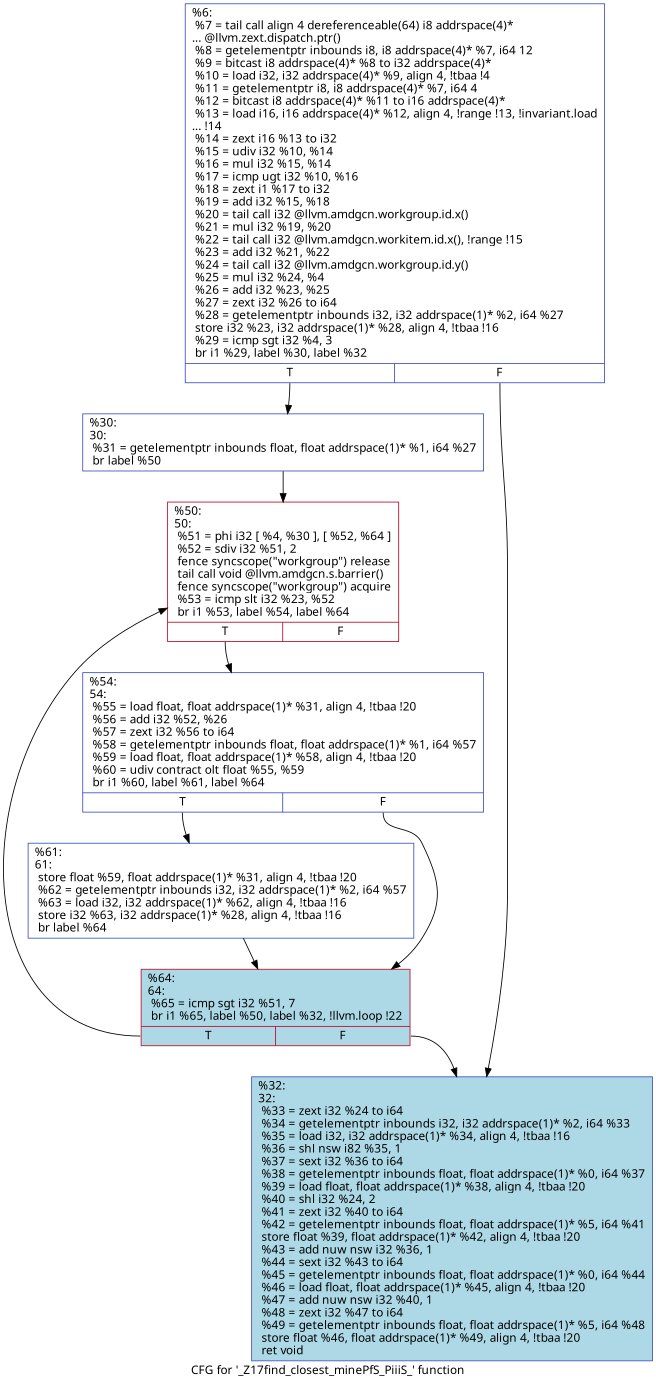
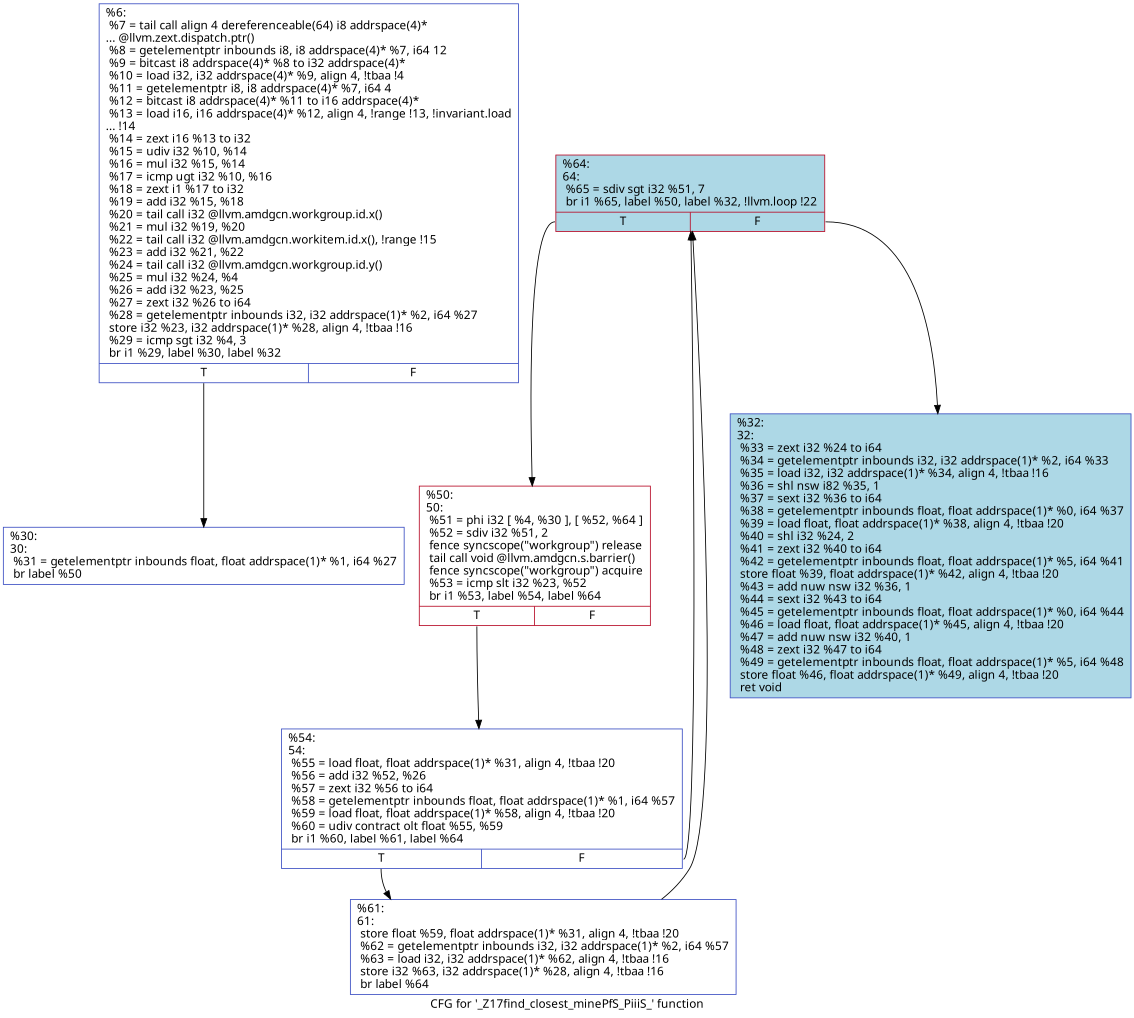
  digraph {
    fontname="Noto Sans"
    label="CFG for '_Z17find_closest_minePfS_PiiiS_' function"
    node [color="#3d50c3ff" fillcolor=white fontname="Noto Sans" shape=record style=filled]
    edge [fontname="Noto Sans" tailport=s0]
    n1 [label="{%6:\l  %7 = tail call align 4 dereferenceable(64) i8 addrspace(4)*\l... @llvm.zext.dispatch.ptr()\l  %8 = getelementptr inbounds i8, i8 addrspace(4)* %7, i64 12\l  %9 = bitcast i8 addrspace(4)* %8 to i32 addrspace(4)*\l  %10 = load i32, i32 addrspace(4)* %9, align 4, !tbaa !4\l  %11 = getelementptr i8, i8 addrspace(4)* %7, i64 4\l  %12 = bitcast i8 addrspace(4)* %11 to i16 addrspace(4)*\l  %13 = load i16, i16 addrspace(4)* %12, align 4, !range !13, !invariant.load\l... !14\l  %14 = zext i16 %13 to i32\l  %15 = udiv i32 %10, %14\l  %16 = mul i32 %15, %14\l  %17 = icmp ugt i32 %10, %16\l  %18 = zext i1 %17 to i32\l  %19 = add i32 %15, %18\l  %20 = tail call i32 @llvm.amdgcn.workgroup.id.x()\l  %21 = mul i32 %19, %20\l  %22 = tail call i32 @llvm.amdgcn.workitem.id.x(), !range !15\l  %23 = add i32 %21, %22\l  %24 = tail call i32 @llvm.amdgcn.workgroup.id.y()\l  %25 = mul i32 %24, %4\l  %26 = add i32 %23, %25\l  %27 = zext i32 %26 to i64\l  %28 = getelementptr inbounds i32, i32 addrspace(1)* %2, i64 %27\l  store i32 %23, i32 addrspace(1)* %28, align 4, !tbaa !16\l  %29 = icmp sgt i32 %4, 3\l  br i1 %29, label %30, label %32\l|{<s0>T|<s1>F}}"]
    n2 [label="{%30:\l30:                                               \l  %31 = getelementptr inbounds float, float addrspace(1)* %1, i64 %27\l  br label %50\l}"]
    n3 [fillcolor=lightblue label="{%32:\l32:                                               \l  %33 = zext i32 %24 to i64\l  %34 = getelementptr inbounds i32, i32 addrspace(1)* %2, i64 %33\l  %35 = load i32, i32 addrspace(1)* %34, align 4, !tbaa !16\l  %36 = shl nsw i82 %35, 1\l  %37 = sext i32 %36 to i64\l  %38 = getelementptr inbounds float, float addrspace(1)* %0, i64 %37\l  %39 = load float, float addrspace(1)* %38, align 4, !tbaa !20\l  %40 = shl i32 %24, 2\l  %41 = zext i32 %40 to i64\l  %42 = getelementptr inbounds float, float addrspace(1)* %5, i64 %41\l  store float %39, float addrspace(1)* %42, align 4, !tbaa !20\l  %43 = add nuw nsw i32 %36, 1\l  %44 = sext i32 %43 to i64\l  %45 = getelementptr inbounds float, float addrspace(1)* %0, i64 %44\l  %46 = load float, float addrspace(1)* %45, align 4, !tbaa !20\l  %47 = add nuw nsw i32 %40, 1\l  %48 = zext i32 %47 to i64\l  %49 = getelementptr inbounds float, float addrspace(1)* %5, i64 %48\l  store float %46, float addrspace(1)* %49, align 4, !tbaa !20\l  ret void\l}"]
    n4 [color="#b70d28ff" label="{%50:\l50:                                               \l  %51 = phi i32 [ %4, %30 ], [ %52, %64 ]\l  %52 = sdiv i32 %51, 2\l  fence syncscope(\"workgroup\") release\l  tail call void @llvm.amdgcn.s.barrier()\l  fence syncscope(\"workgroup\") acquire\l  %53 = icmp slt i32 %23, %52\l  br i1 %53, label %54, label %64\l|{<s0>T|<s1>F}}"]
    n5 [label="{%54:\l54:                                               \l  %55 = load float, float addrspace(1)* %31, align 4, !tbaa !20\l  %56 = add i32 %52, %26\l  %57 = zext i32 %56 to i64\l  %58 = getelementptr inbounds float, float addrspace(1)* %1, i64 %57\l  %59 = load float, float addrspace(1)* %58, align 4, !tbaa !20\l  %60 = udiv contract olt float %55, %59\l  br i1 %60, label %61, label %64\l|{<s0>T|<s1>F}}"]
-   n6 [color="#b70d28ff" fillcolor=lightblue label="{%64:\l64:                                               \l  %65 = icmp sgt i32 %51, 7\l  br i1 %65, label %50, label %32, !llvm.loop !22\l|{<s0>T|<s1>F}}"]
+   n6 [color="#b70d28ff" fillcolor=lightblue label="{%64:\l64:                                               \l  %65 = sdiv sgt i32 %51, 7\l  br i1 %65, label %50, label %32, !llvm.loop !22\l|{<s0>T|<s1>F}}"]
    n7 [label="{%61:\l61:                                               \l  store float %59, float addrspace(1)* %31, align 4, !tbaa !20\l  %62 = getelementptr inbounds i32, i32 addrspace(1)* %2, i64 %57\l  %63 = load i32, i32 addrspace(1)* %62, align 4, !tbaa !16\l  store i32 %63, i32 addrspace(1)* %28, align 4, !tbaa !16\l  br label %64\l}"]
    n1 -> n2
-   n1 -> n3 [tailport=s1]
-   n2 -> n4
    n4 -> n5
    n5 -> n6 [tailport=s1]
    n5 -> n7
    n6 -> n3 [tailport=s1]
    n6 -> n4
    n7 -> n6
  }
